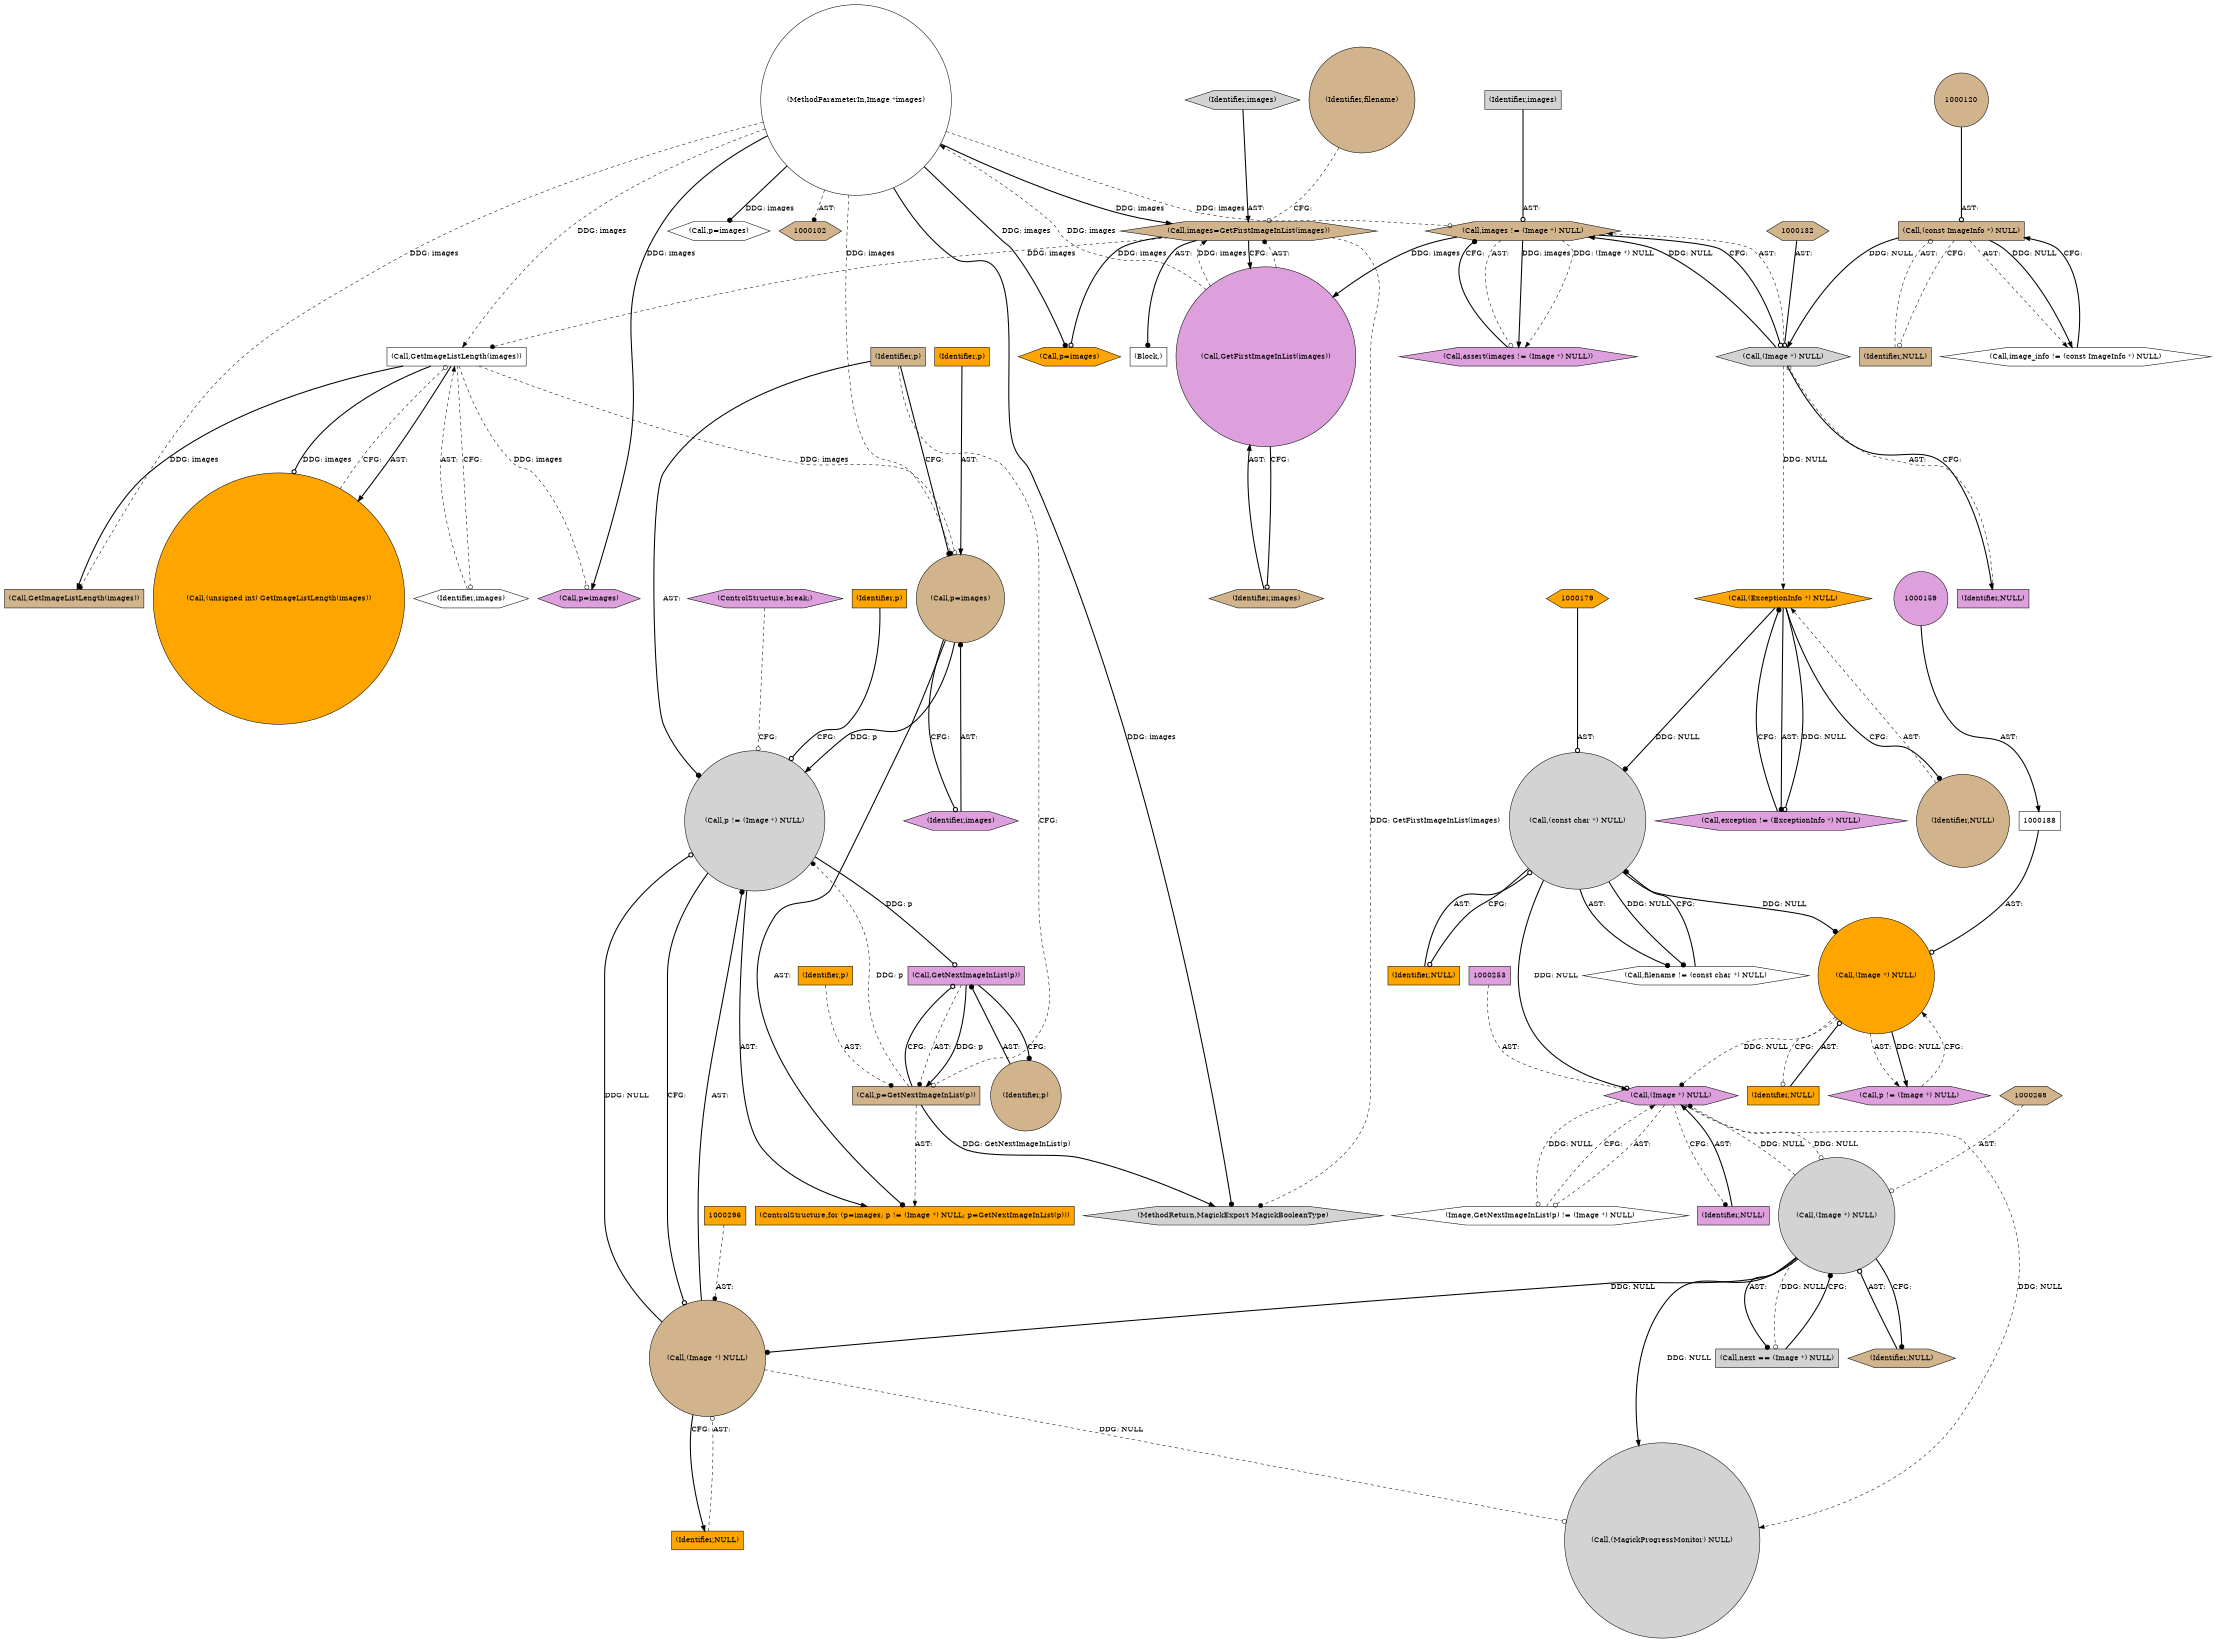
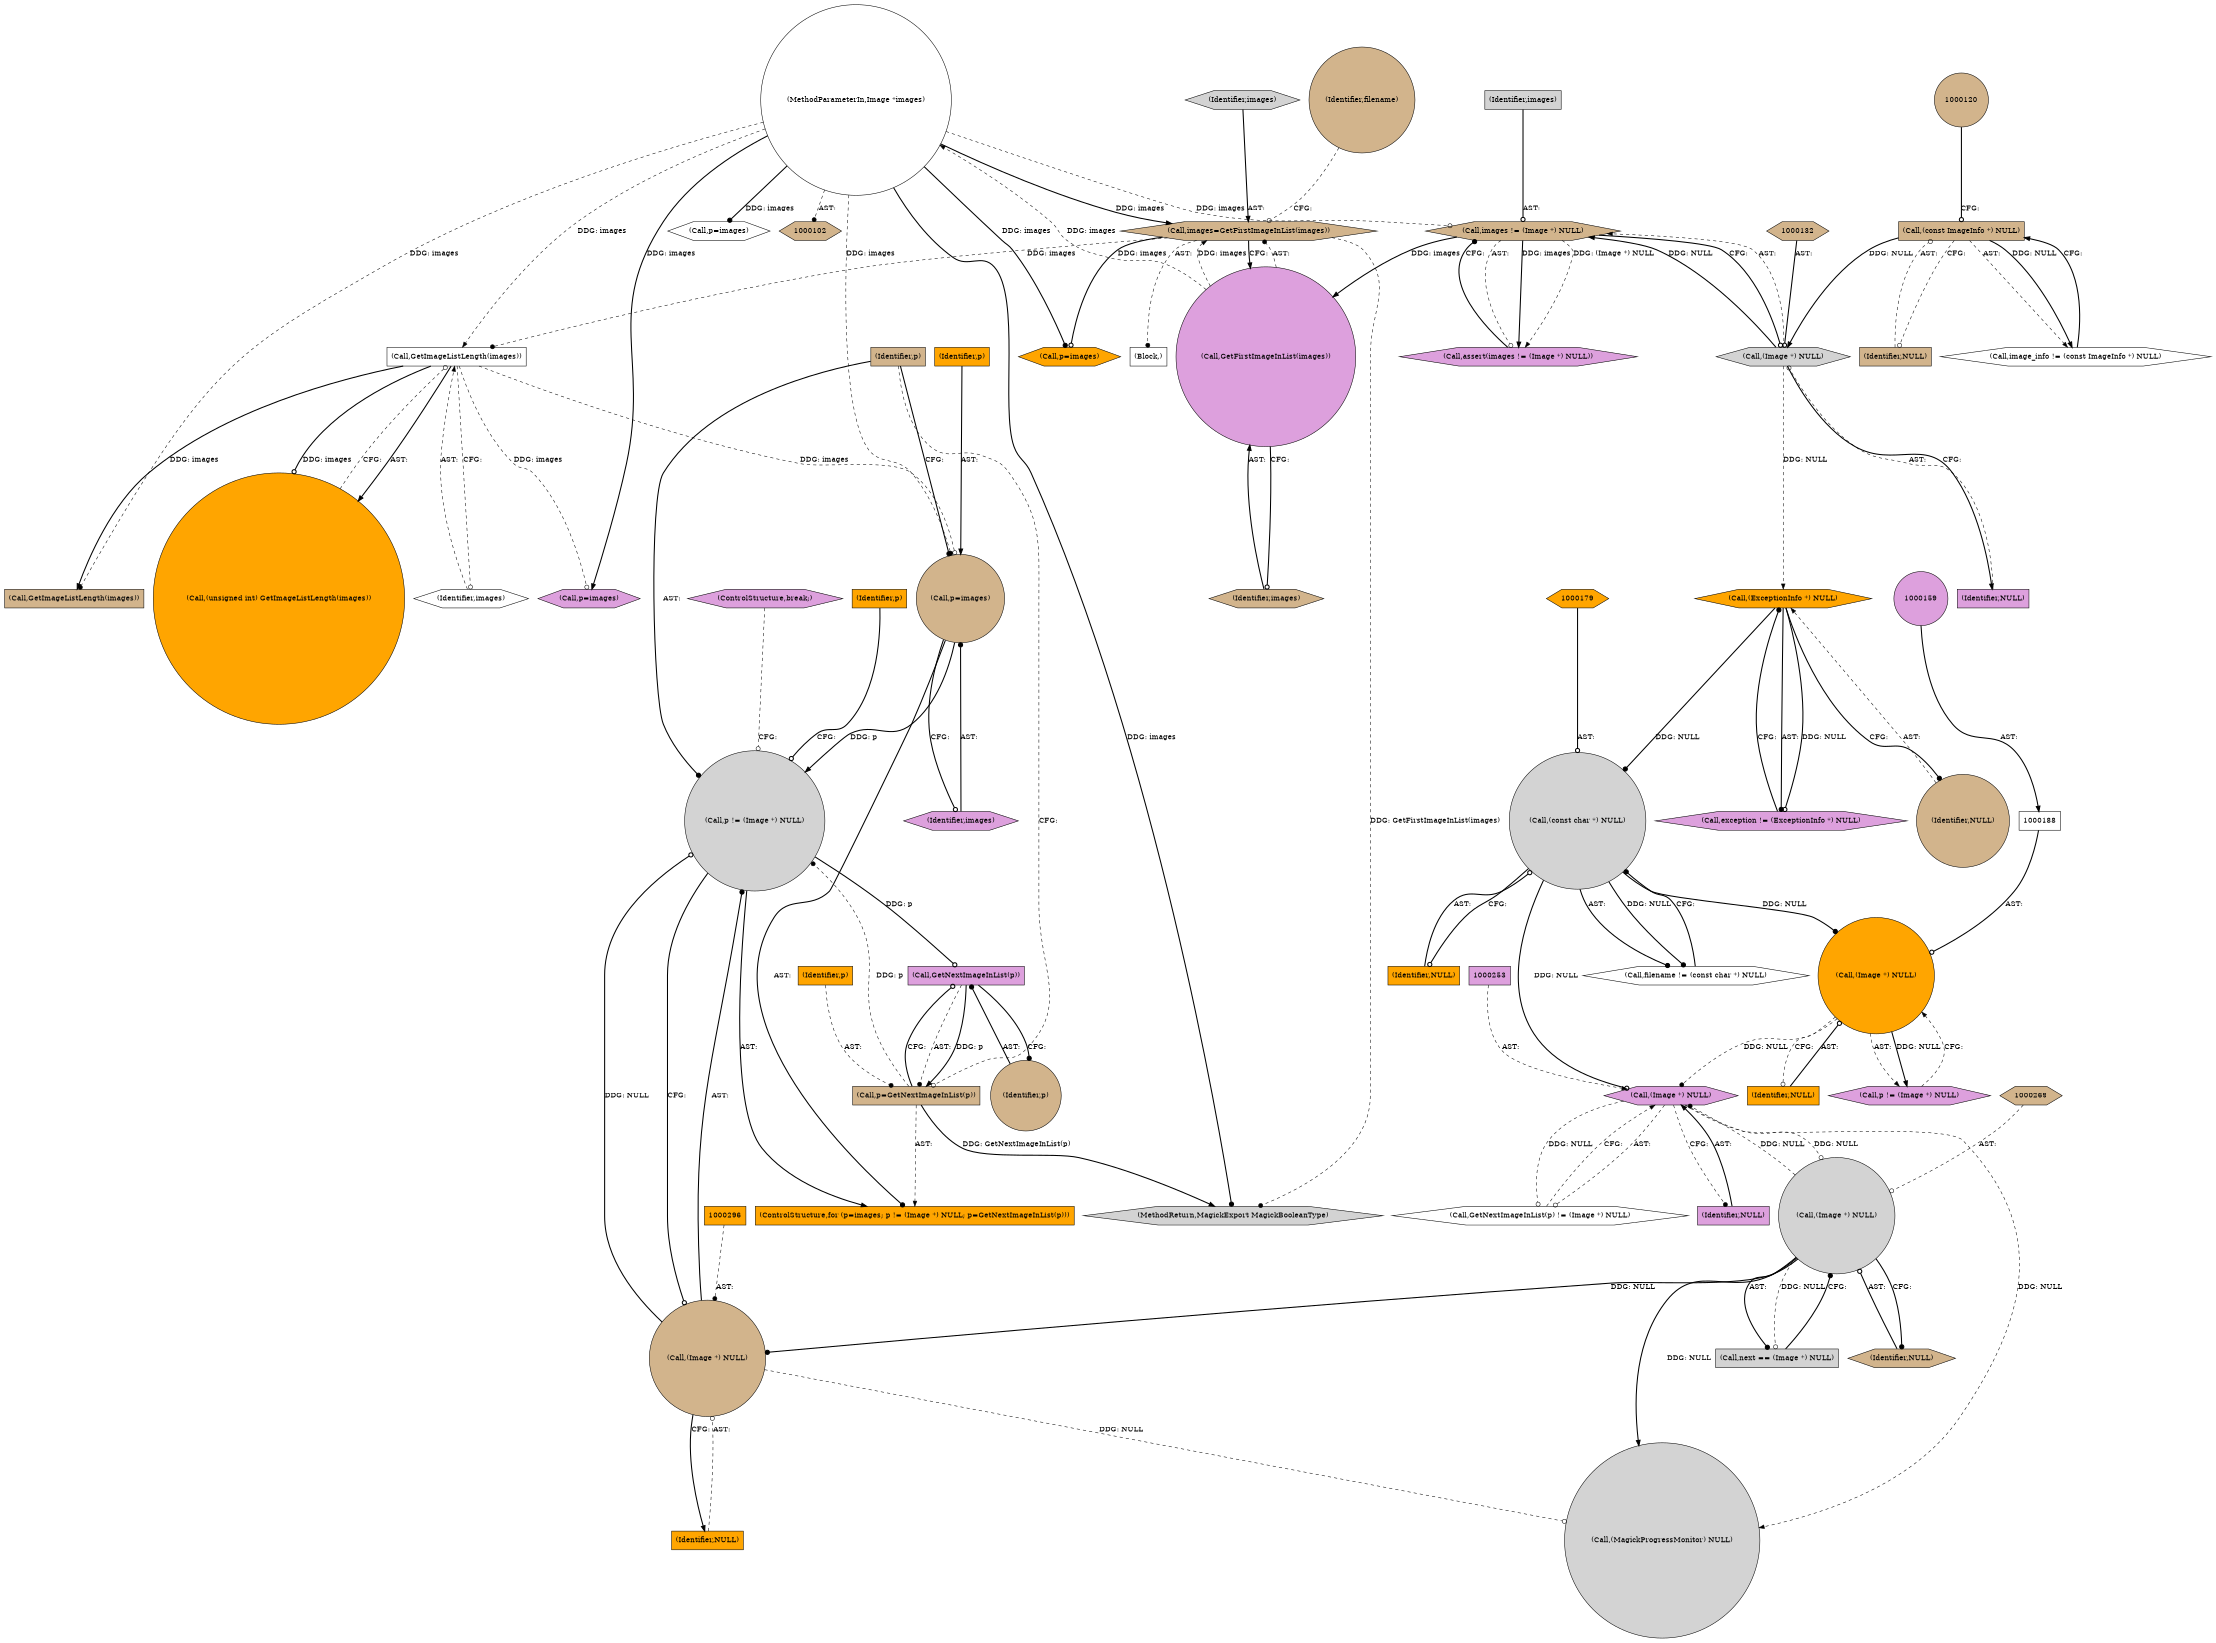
  digraph {
    node [fillcolor=tan shape=hexagon style=filled]
    edge [arrowhead=odot style=bold]
    n1 [fillcolor=lightgrey label="(Call,p != (Image *) NULL)" shape=circle]
    n2 [fillcolor=plum label="(Call,GetNextImageInList(p))" shape=box]
    n3 [label="(Call,(Image *) NULL)" shape=circle]
    n4 [fillcolor=orange label="(ControlStructure,for (p=images; p != (Image *) NULL; p=GetNextImageInList(p)))" shape=box]
    n5 [label="(Call,p=GetNextImageInList(p))" shape=box]
    n6 [label="(Identifier,p)" shape=circle]
    n7 [fillcolor=orange label="(Identifier,NULL)" shape=box]
    n8 [fillcolor=lightgrey label="(Call,(MagickProgressMonitor) NULL)" shape=circle]
    n9 [label="(Call,p=images)" shape=circle]
    n10 [fillcolor=plum label="(Identifier,images)"]
    n11 [fillcolor=white label="(MethodParameterIn,Image *images)" shape=circle]
    n12 [fillcolor=white label="(Call,GetImageListLength(images))" shape=box]
    n13 [label="(Call,images=GetFirstImageInList(images))"]
    n14 [label="(Call,images != (Image *) NULL)"]
    n15 [label="(Call,GetImageListLength(images))" shape=box]
    n16 [fillcolor=orange label="(Call,p=images)"]
    n17 [fillcolor=white label="(Call,p=images)"]
    n18 [fillcolor=lightgrey label="(MethodReturn,MagickExport MagickBooleanType)"]
    n19 [fillcolor=plum label="(Call,p=images)"]
    1000102
    n21 [fillcolor=orange label="(Call,(unsigned int) GetImageListLength(images))" shape=circle]
    n22 [fillcolor=white label="(Identifier,images)"]
    n23 [fillcolor=plum label="(Call,GetFirstImageInList(images))" shape=circle]
    n24 [fillcolor=white label="(Block,)" shape=box]
    n25 [label="(Identifier,images)"]
    n26 [fillcolor=lightgrey label="(Call,(Image *) NULL)"]
    n27 [fillcolor=plum label="(Call,assert(images != (Image *) NULL))"]
    n28 [fillcolor=orange label="(Call,(ExceptionInfo *) NULL)"]
    n29 [fillcolor=plum label="(Identifier,NULL)" shape=box]
    n30 [fillcolor=lightgrey label="(Call,(const char *) NULL)" shape=circle]
    n31 [fillcolor=plum label="(Call,exception != (ExceptionInfo *) NULL)"]
    n32 [label="(Identifier,NULL)" shape=circle]
    n33 [label="(Call,(const ImageInfo *) NULL)" shape=box]
    n34 [fillcolor=white label="(Call,image_info != (const ImageInfo *) NULL)"]
    n35 [label="(Identifier,NULL)" shape=box]
    n36 [fillcolor=lightgrey label="(Call,(Image *) NULL)" shape=circle]
    n37 [fillcolor=plum label="(Call,(Image *) NULL)"]
    n38 [fillcolor=lightgrey label="(Call,next == (Image *) NULL)" shape=box]
    n39 [label="(Identifier,NULL)"]
-   n40 [fillcolor=white label="(Image,GetNextImageInList(p) != (Image *) NULL)"]
+   n40 [fillcolor=white label="(Call,GetNextImageInList(p) != (Image *) NULL)"]
    n41 [fillcolor=plum label="(Identifier,NULL)" shape=box]
    n42 [fillcolor=orange label="(Call,(Image *) NULL)" shape=circle]
    n43 [fillcolor=orange label="(Identifier,NULL)" shape=box]
    n44 [fillcolor=plum label="(Call,p != (Image *) NULL)"]
    n45 [fillcolor=orange label="(Identifier,NULL)" shape=box]
    n46 [fillcolor=white label="(Call,filename != (const char *) NULL)"]
    n47 [fillcolor=lightgrey label="(Identifier,images)" shape=box]
    n48 [fillcolor=orange label="(Identifier,p)" shape=box]
    n49 [fillcolor=orange label="(Identifier,p)" shape=box]
    n50 [fillcolor=orange label="(Identifier,p)" shape=box]
    n51 [label="(Identifier,p)" shape=box]
    n52 [fillcolor=lightgrey label="(Identifier,images)"]
    n53 [fillcolor=plum label="(ControlStructure,break;)"]
    n54 [label="(Identifier,filename)" shape=circle]
    1000132
    1000120 [shape=circle]
    1000296 [fillcolor=orange shape=box]
    1000269
    1000253 [fillcolor=plum shape=box]
    1000188 [fillcolor=white shape=box]
    1000179 [fillcolor=orange]
    1000159 [fillcolor=plum shape=circle]
    n1 -> n2 [label="DDG: p"]
    n1 -> n3 [label="CFG: "]
    n1 -> n4 [arrowhead=normal label="AST: "]
    n2 -> n5 [arrowhead=dot label="AST: " style=dashed]
    n2 -> n5 [arrowhead=normal label="DDG: p"]
    n2 -> n6 [arrowhead=dot label="CFG: "]
    n3 -> n1 [arrowhead=dot label="AST: "]
    n3 -> n1 [label="DDG: NULL"]
    n3 -> n7 [arrowhead=normal label="CFG: "]
    n3 -> n8 [label="DDG: NULL" style=dashed]
    n5 -> n1 [arrowhead=dot label="DDG: p" style=dashed]
    n5 -> n2 [label="CFG: "]
    n5 -> n4 [arrowhead=normal label="AST: " style=dashed]
    n5 -> n18 [arrowhead=normal label="DDG: GetNextImageInList(p)"]
    n6 -> n2 [arrowhead=dot label="AST: "]
    n7 -> n3 [label="AST: " style=dashed]
    n9 -> n1 [arrowhead=normal label="DDG: p"]
    n9 -> n4 [arrowhead=dot label="AST: "]
    n9 -> n10 [label="CFG: "]
    n10 -> n9 [arrowhead=dot label="AST: "]
    n11 -> n9 [arrowhead=dot label="DDG: images" style=dashed]
    n11 -> n12 [arrowhead=normal label="DDG: images" style=dashed]
    n11 -> n13 [arrowhead=normal label="DDG: images"]
    n11 -> n14 [label="DDG: images" style=dashed]
    n11 -> n15 [arrowhead=dot label="DDG: images" style=dashed]
    n11 -> n16 [arrowhead=dot label="DDG: images"]
    n11 -> n17 [arrowhead=dot label="DDG: images"]
    n11 -> n18 [arrowhead=dot label="DDG: images"]
    n11 -> n19 [arrowhead=normal label="DDG: images"]
    n11 -> 1000102 [arrowhead=dot label="AST: " style=dashed]
    n12 -> n9 [label="DDG: images" style=dashed]
    n12 -> n15 [arrowhead=normal label="DDG: images"]
    n12 -> n19 [label="DDG: images" style=dashed]
    n12 -> n21 [arrowhead=normal label="AST: "]
    n12 -> n21 [label="DDG: images"]
    n12 -> n22 [label="CFG: " style=dashed]
    n13 -> n12 [arrowhead=dot label="DDG: images" style=dashed]
    n13 -> n16 [label="DDG: images"]
    n13 -> n18 [arrowhead=dot label="DDG: GetFirstImageInList(images)" style=dashed]
    n13 -> n23 [arrowhead=normal label="CFG: "]
-   n13 -> n24 [arrowhead=dot label="AST: "]
+   n13 -> n24 [arrowhead=dot label="AST: " style=dashed]
    n14 -> n23 [arrowhead=normal label="DDG: images"]
    n14 -> n26 [label="CFG: "]
    n14 -> n27 [label="AST: " style=dashed]
    n14 -> n27 [arrowhead=normal label="DDG: images"]
    n14 -> n27 [arrowhead=normal label="DDG: (Image *) NULL" style=dashed]
    n21 -> n12 [label="CFG: " style=dashed]
    n22 -> n12 [arrowhead=normal label="AST: " style=dashed]
    n23 -> n11 [arrowhead=normal label="DDG: images" style=dashed]
    n23 -> n13 [arrowhead=dot label="AST: " style=dashed]
    n23 -> n13 [arrowhead=normal label="DDG: images" style=dashed]
    n23 -> n25 [label="CFG: "]
    n25 -> n23 [arrowhead=normal label="AST: "]
    n26 -> n14 [arrowhead=normal label="AST: " style=dashed]
    n26 -> n14 [arrowhead=normal label="DDG: NULL"]
    n26 -> n28 [arrowhead=normal label="DDG: NULL" style=dashed]
    n26 -> n29 [arrowhead=normal label="CFG: "]
    n27 -> n14 [arrowhead=dot label="CFG: "]
    n28 -> n30 [arrowhead=dot label="DDG: NULL"]
    n28 -> n31 [arrowhead=dot label="AST: "]
    n28 -> n31 [label="DDG: NULL"]
    n28 -> n32 [arrowhead=dot label="CFG: "]
    n29 -> n26 [label="AST: " style=dashed]
    n30 -> n37 [label="DDG: NULL"]
    n30 -> n42 [arrowhead=dot label="DDG: NULL"]
    n30 -> n45 [label="CFG: "]
    n30 -> n46 [arrowhead=dot label="AST: "]
    n30 -> n46 [arrowhead=dot label="DDG: NULL"]
    n31 -> n28 [arrowhead=dot label="CFG: "]
    n32 -> n28 [arrowhead=normal label="AST: " style=dashed]
    n33 -> n26 [arrowhead=normal label="DDG: NULL"]
    n33 -> n34 [arrowhead=normal label="AST: " style=dashed]
    n33 -> n34 [arrowhead=normal label="DDG: NULL"]
    n33 -> n35 [label="CFG: " style=dashed]
    n34 -> n33 [arrowhead=normal label="CFG: "]
    n35 -> n33 [label="AST: " style=dashed]
    n36 -> n3 [arrowhead=dot label="DDG: NULL"]
    n36 -> n8 [arrowhead=normal label="DDG: NULL"]
    n36 -> n37 [arrowhead=dot label="DDG: NULL" style=dashed]
    n36 -> n38 [arrowhead=dot label="AST: "]
    n36 -> n38 [label="DDG: NULL" style=dashed]
    n36 -> n39 [arrowhead=dot label="CFG: "]
    n37 -> n8 [arrowhead=normal label="DDG: NULL" style=dashed]
    n37 -> n36 [label="DDG: NULL" style=dashed]
    n37 -> n40 [label="AST: " style=dashed]
    n37 -> n40 [label="DDG: NULL" style=dashed]
    n37 -> n41 [arrowhead=dot label="CFG: " style=dashed]
    n38 -> n36 [arrowhead=dot label="CFG: "]
    n39 -> n36 [label="AST: "]
    n40 -> n37 [arrowhead=normal label="CFG: " style=dashed]
    n41 -> n37 [arrowhead=normal label="AST: "]
    n42 -> n37 [arrowhead=dot label="DDG: NULL" style=dashed]
    n42 -> n43 [label="CFG: " style=dashed]
    n42 -> n44 [arrowhead=normal label="AST: " style=dashed]
    n42 -> n44 [arrowhead=normal label="DDG: NULL"]
    n43 -> n42 [label="AST: "]
    n44 -> n42 [arrowhead=normal label="CFG: " style=dashed]
    n45 -> n30 [label="AST: "]
    n46 -> n30 [arrowhead=dot label="CFG: "]
    n47 -> n14 [label="AST: "]
    n48 -> n9 [arrowhead=normal label="AST: "]
    n49 -> n5 [arrowhead=dot label="AST: " style=dashed]
    n50 -> n1 [label="CFG: "]
    n51 -> n1 [arrowhead=dot label="AST: "]
    n51 -> n5 [label="CFG: " style=dashed]
    n51 -> n9 [arrowhead=dot label="CFG: "]
    n52 -> n13 [arrowhead=normal label="AST: "]
    n53 -> n1 [label="CFG: " style=dashed]
    n54 -> n13 [label="CFG: " style=dashed]
    1000132 -> n26 [label="AST: "]
-   1000120 -> n33 [label="AST: "]
+   1000120 -> n33 [label="CFG: "]
    1000296 -> n3 [arrowhead=dot label="AST: " style=dashed]
    1000269 -> n36 [label="AST: " style=dashed]
    1000253 -> n37 [arrowhead=normal label="AST: " style=dashed]
    1000188 -> n42 [label="AST: "]
    1000179 -> n30 [label="AST: "]
    1000159 -> 1000188 [arrowhead=normal label="AST: "]
  }
